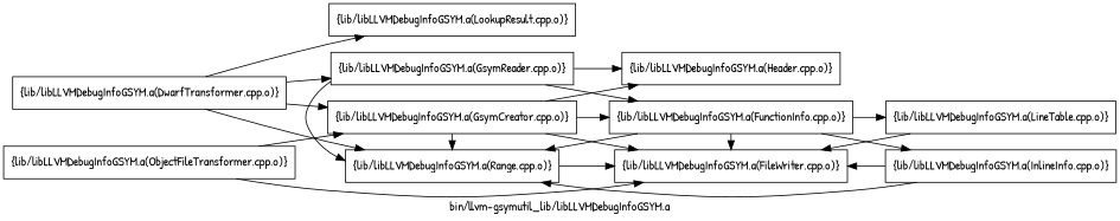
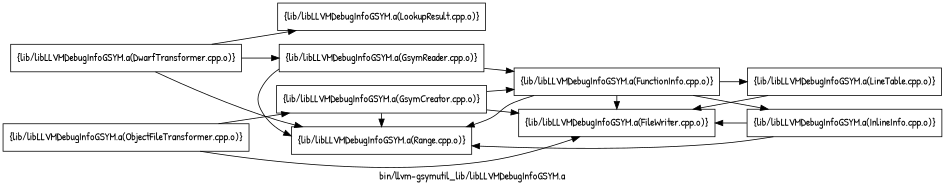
  digraph {
    fontname="Patrick Hand"
    label="bin/llvm-gsymutil_lib/libLLVMDebugInfoGSYM.a"
    rankdir=LR
    node [fontname="Patrick Hand" group=0 shape=box]
    edge [fontname="Patrick Hand"]
    n1 [label="{lib/libLLVMDebugInfoGSYM.a(DwarfTransformer.cpp.o)}"]
    n2 [label="{lib/libLLVMDebugInfoGSYM.a(GsymCreator.cpp.o)}"]
    n3 [label="{lib/libLLVMDebugInfoGSYM.a(GsymReader.cpp.o)}"]
    n4 [label="{lib/libLLVMDebugInfoGSYM.a(LookupResult.cpp.o)}"]
    n5 [label="{lib/libLLVMDebugInfoGSYM.a(Range.cpp.o)}"]
    n6 [label="{lib/libLLVMDebugInfoGSYM.a(FunctionInfo.cpp.o)}"]
    n7 [label="{lib/libLLVMDebugInfoGSYM.a(FileWriter.cpp.o)}"]
-   n8 [label="{lib/libLLVMDebugInfoGSYM.a(Header.cpp.o)}"]
    n9 [label="{lib/libLLVMDebugInfoGSYM.a(InlineInfo.cpp.o)}"]
    n10 [label="{lib/libLLVMDebugInfoGSYM.a(LineTable.cpp.o)}"]
    n11 [label="{lib/libLLVMDebugInfoGSYM.a(ObjectFileTransformer.cpp.o)}"]
    subgraph sub_1 {
      rank=same
      n1
    }
    subgraph sub_2 {
      rank=same
      n2
      n3
      n4
      n5
    }
    subgraph sub_3 {
      rank=same
      n6
      n7
-     n8
    }
-   n1 -> n2
    n1 -> n3
    n1 -> n4
    n1 -> n5
    n2 -> n5
    n2 -> n6
    n2 -> n7
-   n2 -> n8
    n3 -> n5
    n3 -> n6
-   n3 -> n8
-   n5 -> n7
    n6 -> n5
    n6 -> n7
    n6 -> n9
    n6 -> n10
    n9 -> n5
    n9 -> n7
    n10 -> n7
    n11 -> n2
    n11 -> n7
  }
